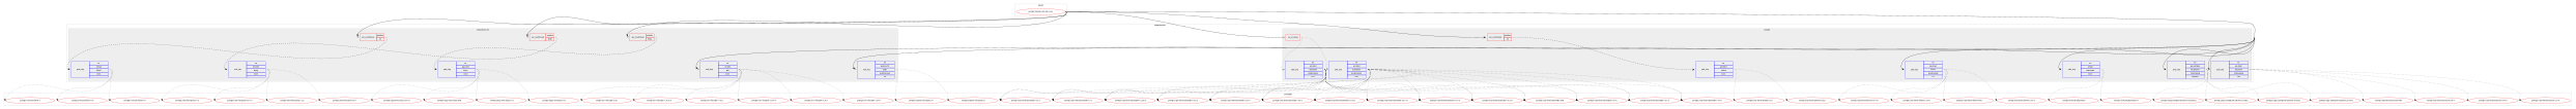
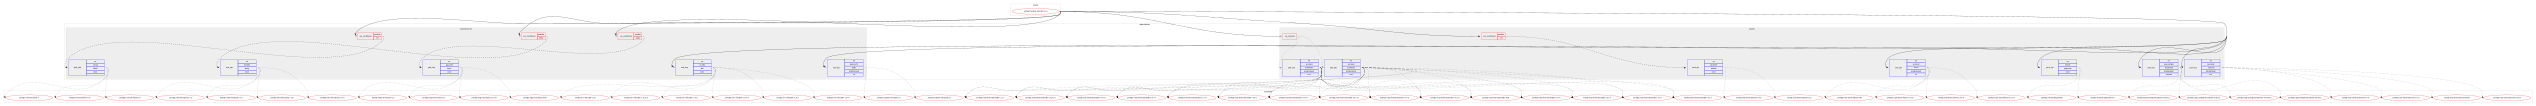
  digraph {
    compound=true
    concentrate=true
    fontname="Fira Sans"
    fontsize=10
    newrank=true
    rankdir=TB
    ranksep=1.5
    node [color=red fontname="Fira Sans" fontsize=10]
    edge [arrowhead=vee fontname="Fira Sans" headport=w style=dotted tailport=e weight=100]
    n1 [label="portage://games-util/xqf-1.0.6.2" width=4]
    n2 [color=blue label=<<TABLE BORDER="0" CELLBORDER="1" CELLSPACING="0" CELLPADDING="4" WIDTH="220"><TR><TD ROWSPAN="6" CELLPADDING="30">pack_dep</TD></TR><TR><TD WIDTH="110">no</TD></TR><TR><TD>sys-devel</TD></TR><TR><TD>automake</TD></TR><TR><TD>greaterequal</TD></TR><TR><TD>1.16.1</TD></TR></TABLE>> shape=none]
    n3 [color=blue label=<<TABLE BORDER="0" CELLBORDER="1" CELLSPACING="0" CELLPADDING="4" WIDTH="220"><TR><TD ROWSPAN="6" CELLPADDING="30">pack_dep</TD></TR><TR><TD WIDTH="110">no</TD></TR><TR><TD>sys-devel</TD></TR><TR><TD>automake</TD></TR><TR><TD>greaterequal</TD></TR><TR><TD>1.15.1</TD></TR></TABLE>> shape=none]
    n4 [label=<<TABLE BORDER="0" CELLBORDER="1" CELLSPACING="0" CELLPADDING="4"><TR><TD CELLPADDING="10">any_of_group</TD></TR></TABLE>> shape=none]
    n5 [color=blue label=<<TABLE BORDER="0" CELLBORDER="1" CELLSPACING="0" CELLPADDING="4" WIDTH="220"><TR><TD ROWSPAN="6" CELLPADDING="30">pack_dep</TD></TR><TR><TD WIDTH="110">no</TD></TR><TR><TD>sys-devel</TD></TR><TR><TD>gettext</TD></TR><TR><TD>none</TD></TR><TR><TD></TD></TR></TABLE>> shape=none]
    n6 [label=<<TABLE BORDER="0" CELLBORDER="1" CELLSPACING="0" CELLPADDING="4"><TR><TD ROWSPAN="3" CELLPADDING="10">use_conditional</TD></TR><TR><TD>positive</TD></TR><TR><TD>nls</TD></TR></TABLE>> shape=none]
    n7 [color=blue label=<<TABLE BORDER="0" CELLBORDER="1" CELLSPACING="0" CELLPADDING="4" WIDTH="220"><TR><TD ROWSPAN="6" CELLPADDING="30">pack_dep</TD></TR><TR><TD WIDTH="110">no</TD></TR><TR><TD>app-portage</TD></TR><TR><TD>elt-patches</TD></TR><TR><TD>greaterequal</TD></TR><TR><TD>20170815</TD></TR></TABLE>> shape=none]
    n8 [color=blue label=<<TABLE BORDER="0" CELLBORDER="1" CELLSPACING="0" CELLPADDING="4" WIDTH="220"><TR><TD ROWSPAN="6" CELLPADDING="30">pack_dep</TD></TR><TR><TD WIDTH="110">no</TD></TR><TR><TD>sys-devel</TD></TR><TR><TD>autoconf</TD></TR><TR><TD>greaterequal</TD></TR><TR><TD>2.69</TD></TR></TABLE>> shape=none]
    n9 [color=blue label=<<TABLE BORDER="0" CELLBORDER="1" CELLSPACING="0" CELLPADDING="4" WIDTH="220"><TR><TD ROWSPAN="6" CELLPADDING="30">pack_dep</TD></TR><TR><TD WIDTH="110">no</TD></TR><TR><TD>sys-devel</TD></TR><TR><TD>libtool</TD></TR><TR><TD>greaterequal</TD></TR><TR><TD>2.4</TD></TR></TABLE>> shape=none]
    n10 [color=blue label=<<TABLE BORDER="0" CELLBORDER="1" CELLSPACING="0" CELLPADDING="4" WIDTH="220"><TR><TD ROWSPAN="6" CELLPADDING="30">pack_dep</TD></TR><TR><TD WIDTH="110">no</TD></TR><TR><TD>virtual</TD></TR><TR><TD>pkgconfig</TD></TR><TR><TD>none</TD></TR><TR><TD></TD></TR></TABLE>> shape=none]
    n11 [color=blue label=<<TABLE BORDER="0" CELLBORDER="1" CELLSPACING="0" CELLPADDING="4" WIDTH="220"><TR><TD ROWSPAN="6" CELLPADDING="30">pack_dep</TD></TR><TR><TD WIDTH="110">no</TD></TR><TR><TD>app-arch</TD></TR><TR><TD>bzip2</TD></TR><TR><TD>none</TD></TR><TR><TD></TD></TR></TABLE>> shape=none]
    n12 [label=<<TABLE BORDER="0" CELLBORDER="1" CELLSPACING="0" CELLPADDING="4"><TR><TD ROWSPAN="3" CELLPADDING="10">use_conditional</TD></TR><TR><TD>positive</TD></TR><TR><TD>bzip2</TD></TR></TABLE>> shape=none]
    n13 [color=blue label=<<TABLE BORDER="0" CELLBORDER="1" CELLSPACING="0" CELLPADDING="4" WIDTH="220"><TR><TD ROWSPAN="6" CELLPADDING="30">pack_dep</TD></TR><TR><TD WIDTH="110">no</TD></TR><TR><TD>dev-libs</TD></TR><TR><TD>geoip</TD></TR><TR><TD>none</TD></TR><TR><TD></TD></TR></TABLE>> shape=none]
    n14 [label=<<TABLE BORDER="0" CELLBORDER="1" CELLSPACING="0" CELLPADDING="4"><TR><TD ROWSPAN="3" CELLPADDING="10">use_conditional</TD></TR><TR><TD>positive</TD></TR><TR><TD>geoip</TD></TR></TABLE>> shape=none]
    n15 [color=blue label=<<TABLE BORDER="0" CELLBORDER="1" CELLSPACING="0" CELLPADDING="4" WIDTH="220"><TR><TD ROWSPAN="6" CELLPADDING="30">pack_dep</TD></TR><TR><TD WIDTH="110">no</TD></TR><TR><TD>virtual</TD></TR><TR><TD>libintl</TD></TR><TR><TD>none</TD></TR><TR><TD></TD></TR></TABLE>> shape=none]
    n16 [label=<<TABLE BORDER="0" CELLBORDER="1" CELLSPACING="0" CELLPADDING="4"><TR><TD ROWSPAN="3" CELLPADDING="10">use_conditional</TD></TR><TR><TD>positive</TD></TR><TR><TD>nls</TD></TR></TABLE>> shape=none]
    n17 [color=blue label=<<TABLE BORDER="0" CELLBORDER="1" CELLSPACING="0" CELLPADDING="4" WIDTH="220"><TR><TD ROWSPAN="6" CELLPADDING="30">pack_dep</TD></TR><TR><TD WIDTH="110">no</TD></TR><TR><TD>games-util</TD></TR><TR><TD>qstat</TD></TR><TR><TD>greaterequal</TD></TR><TR><TD>2.11</TD></TR></TABLE>> shape=none]
    n18 [color=blue label=<<TABLE BORDER="0" CELLBORDER="1" CELLSPACING="0" CELLPADDING="4" WIDTH="220"><TR><TD ROWSPAN="6" CELLPADDING="30">pack_dep</TD></TR><TR><TD WIDTH="110">no</TD></TR><TR><TD>x11-libs</TD></TR><TR><TD>gtk+</TD></TR><TR><TD>none</TD></TR><TR><TD></TD></TR></TABLE>> shape=none]
    n19 [label="portage://sys-devel/automake-1.10.3-r3" width=4]
    n20 [label="portage://sys-devel/automake-1.11.6-r3" width=4]
    n21 [label="portage://sys-devel/automake-1.12.6-r2" width=4]
    n22 [label="portage://sys-devel/automake-1.13.4-r2" width=4]
    n23 [label="portage://sys-devel/automake-1.14.1-r2" width=4]
+   n24 [label="portage://sys-devel/automake-1.15.1-r2" width=4]
    n25 [label="portage://sys-devel/automake-1.16.1-r1" width=4]
    n26 [label="portage://sys-devel/automake-1.16.1-r2" width=4]
    n27 [label="portage://sys-devel/automake-1.4_p6-r2" width=4]
    n28 [label="portage://sys-devel/automake-1.5-r2" width=4]
    n29 [label="portage://sys-devel/automake-1.6.3-r2" width=4]
    n30 [label="portage://sys-devel/automake-1.7.9-r3" width=4]
    n31 [label="portage://sys-devel/automake-1.8.5-r5" width=4]
    n32 [label="portage://sys-devel/automake-1.9.6-r5" width=4]
    n33 [label="portage://sys-devel/automake-9999" width=4]
    n34 [label="portage://sys-devel/gettext-0.19.8.1" width=4]
    n35 [label="portage://sys-devel/gettext-0.20.1" width=4]
    n36 [label="portage://app-portage/elt-patches-20170317" width=4]
    n37 [label="portage://app-portage/elt-patches-20170422" width=4]
    n38 [label="portage://app-portage/elt-patches-20170815" width=4]
    n39 [label="portage://app-portage/elt-patches-20170826.1" width=4]
    n40 [label="portage://sys-devel/autoconf-2.13-r1" width=4]
    n41 [label="portage://sys-devel/autoconf-2.64-r1" width=4]
    n42 [label="portage://sys-devel/autoconf-2.69-r4" width=4]
    n43 [label="portage://sys-devel/autoconf-9999" width=4]
    n44 [label="portage://sys-devel/libtool-2.4.6-r3" width=4]
    n45 [label="portage://sys-devel/libtool-2.4.6-r4" width=4]
    n46 [label="portage://sys-devel/libtool-2.4.6-r5" width=4]
    n47 [label="portage://sys-devel/libtool-9999" width=4]
    n48 [label="portage://virtual/pkgconfig-0-r1" width=4]
    n49 [label="portage://virtual/pkgconfig-1" width=4]
    n50 [label="portage://app-arch/bzip2-1.0.6-r11" width=4]
    n51 [label="portage://app-arch/bzip2-1.0.7" width=4]
    n52 [label="portage://app-arch/bzip2-1.0.8" width=4]
    n53 [label="portage://app-arch/bzip2-9999" width=4]
    n54 [label="portage://dev-libs/geoip-1.6.10" width=4]
    n55 [label="portage://dev-libs/geoip-1.6.11" width=4]
    n56 [label="portage://dev-libs/geoip-1.6.12" width=4]
    n57 [label="portage://dev-libs/geoip-1.6.9-r1" width=4]
    n58 [label="portage://virtual/libintl-0" width=4]
    n59 [label="portage://virtual/libintl-0-r1" width=4]
    n60 [label="portage://virtual/libintl-0-r2" width=4]
    n61 [label="portage://games-util/qstat-2.11" width=4]
    n62 [label="portage://games-util/qstat-2.14" width=4]
    n63 [label="portage://x11-libs/gtk+-2.24.32-r1" width=4]
    n64 [label="portage://x11-libs/gtk+-3.24.1" width=4]
    n65 [label="portage://x11-libs/gtk+-3.24.10" width=4]
    n66 [label="portage://x11-libs/gtk+-3.24.11" width=4]
    n67 [label="portage://x11-libs/gtk+-3.24.4-r1" width=4]
    n68 [label="portage://x11-libs/gtk+-3.24.8" width=4]
    subgraph cluster_1 {
      color=gray
      label=<<i>ebuild</i>>
      rank=same
      n1
    }
    subgraph cluster_2 {
      color=gray
      label=<<i>dependencies</i>>
      subgraph cluster_3 {
        color=gray
        fillcolor="#eeeeee"
        label=<<i>compile</i>>
        style=filled
        subgraph sub_4 {
          color=gray
          fillcolor="#eeeeee"
          label=<<i>compile</i>>
          style=filled
          n4
          subgraph sub_5 {
            color=gray
            fillcolor="#eeeeee"
            label=<<i>compile</i>>
            style=filled
            n2
          }
          subgraph sub_6 {
            color=gray
            fillcolor="#eeeeee"
            label=<<i>compile</i>>
            style=filled
            n3
          }
        }
        subgraph sub_7 {
          color=gray
          fillcolor="#eeeeee"
          label=<<i>compile</i>>
          style=filled
          n6
          subgraph sub_8 {
            color=gray
            fillcolor="#eeeeee"
            label=<<i>compile</i>>
            style=filled
            n5
          }
        }
        subgraph sub_9 {
          color=gray
          fillcolor="#eeeeee"
          label=<<i>compile</i>>
          style=filled
          n7
        }
        subgraph sub_10 {
          color=gray
          fillcolor="#eeeeee"
          label=<<i>compile</i>>
          style=filled
          n8
        }
        subgraph sub_11 {
          color=gray
          fillcolor="#eeeeee"
          label=<<i>compile</i>>
          style=filled
          n9
        }
        subgraph sub_12 {
          color=gray
          fillcolor="#eeeeee"
          label=<<i>compile</i>>
          style=filled
          n10
        }
      }
      subgraph cluster_13 {
        color=gray
        fillcolor="#eeeeee"
        label=<<i>compile and run</i>>
        style=filled
        subgraph sub_14 {
          color=gray
          fillcolor="#eeeeee"
          label=<<i>compile and run</i>>
          style=filled
          n12
          subgraph sub_15 {
            color=gray
            fillcolor="#eeeeee"
            label=<<i>compile and run</i>>
            style=filled
            n11
          }
        }
        subgraph sub_16 {
          color=gray
          fillcolor="#eeeeee"
          label=<<i>compile and run</i>>
          style=filled
          n14
          subgraph sub_17 {
            color=gray
            fillcolor="#eeeeee"
            label=<<i>compile and run</i>>
            style=filled
            n13
          }
        }
        subgraph sub_18 {
          color=gray
          fillcolor="#eeeeee"
          label=<<i>compile and run</i>>
          style=filled
          n16
          subgraph sub_19 {
            color=gray
            fillcolor="#eeeeee"
            label=<<i>compile and run</i>>
            style=filled
            n15
          }
        }
        subgraph sub_20 {
          color=gray
          fillcolor="#eeeeee"
          label=<<i>compile and run</i>>
          style=filled
          n17
        }
        subgraph sub_21 {
          color=gray
          fillcolor="#eeeeee"
          label=<<i>compile and run</i>>
          style=filled
          n18
        }
      }
      subgraph cluster_22 {
        color=gray
        fillcolor="#eeeeee"
        label=<<i>run</i>>
        style=filled
      }
    }
    subgraph cluster_23 {
      color=gray
      label=<<i>candidates</i>>
      rank=same
      subgraph sub_24 {
        color=black
        label=<<i>candidates</i>>
        nodesep=1
        rank=same
        n19
        n20
        n21
        n22
        n23
+       n24
        n25
        n26
        n27
        n28
        n29
        n30
        n31
        n32
        n33
      }
      subgraph sub_25 {
        color=black
        label=<<i>candidates</i>>
        nodesep=1
        rank=same
        n19
        n20
        n21
        n22
        n23
+       n24
        n25
        n26
        n27
        n28
        n29
        n30
        n31
        n32
        n33
      }
      subgraph sub_26 {
        color=black
        label=<<i>candidates</i>>
        nodesep=1
        rank=same
        n34
        n35
      }
      subgraph sub_27 {
        color=black
        label=<<i>candidates</i>>
        nodesep=1
        rank=same
        n36
        n37
        n38
        n39
      }
      subgraph sub_28 {
        color=black
        label=<<i>candidates</i>>
        nodesep=1
        rank=same
        n40
        n41
        n42
        n43
      }
      subgraph sub_29 {
        color=black
        label=<<i>candidates</i>>
        nodesep=1
        rank=same
        n44
        n45
        n46
        n47
      }
      subgraph sub_30 {
        color=black
        label=<<i>candidates</i>>
        nodesep=1
        rank=same
        n48
        n49
      }
      subgraph sub_31 {
        color=black
        label=<<i>candidates</i>>
        nodesep=1
        rank=same
        n50
        n51
        n52
        n53
      }
      subgraph sub_32 {
        color=black
        label=<<i>candidates</i>>
        nodesep=1
        rank=same
        n54
        n55
        n56
        n57
      }
      subgraph sub_33 {
        color=black
        label=<<i>candidates</i>>
        nodesep=1
        rank=same
        n58
        n59
        n60
      }
      subgraph sub_34 {
        color=black
        label=<<i>candidates</i>>
        nodesep=1
        rank=same
        n61
        n62
      }
      subgraph sub_35 {
        color=black
        label=<<i>candidates</i>>
        nodesep=1
        rank=same
        n63
        n64
        n65
        n66
        n67
        n68
      }
    }
    n1 -> n4 [arrowhead=oinv style=solid weight=20]
    n1 -> n6 [style=solid weight=20]
    n1 -> n7 [style=solid weight=20]
    n1 -> n8 [style=solid weight=20]
    n1 -> n9 [style=solid weight=20]
    n1 -> n10 [style=solid weight=20]
    n1 -> n12 [arrowhead=odotvee style=solid weight=20]
    n1 -> n14 [arrowhead=odotvee style=solid weight=20]
    n1 -> n16 [arrowhead=odotvee style=solid weight=20]
    n1 -> n17 [arrowhead=odotvee style=solid weight=20]
    n1 -> n18 [arrowhead=odotvee style=solid weight=20]
    n2 -> n19
    n2 -> n20
    n2 -> n21
    n2 -> n22
    n2 -> n23
+   n2 -> n24
    n2 -> n25
    n2 -> n26
    n2 -> n27
    n2 -> n28
    n2 -> n29
    n2 -> n30
    n2 -> n31
    n2 -> n32
    n2 -> n33
    n3 -> n19
    n3 -> n20
    n3 -> n21
    n3 -> n22
    n3 -> n23
+   n3 -> n24
    n3 -> n25
    n3 -> n26
    n3 -> n27
    n3 -> n28
    n3 -> n29
    n3 -> n30
    n3 -> n31
    n3 -> n32
    n3 -> n33
    n4 -> n2 [arrowhead=oinv weight=20]
    n4 -> n3 [arrowhead=oinv weight=20]
    n5 -> n34
    n5 -> n35
    n6 -> n5 [style=dashed weight=20]
    n7 -> n36
    n7 -> n37
    n7 -> n38
    n7 -> n39
    n8 -> n40
    n8 -> n41
    n8 -> n42
    n8 -> n43
    n9 -> n44
    n9 -> n45
    n9 -> n46
    n9 -> n47
    n10 -> n48
    n10 -> n49
    n11 -> n50
    n11 -> n51
    n11 -> n52
    n11 -> n53
    n12 -> n11 [style=dashed weight=20]
    n13 -> n54
    n13 -> n55
    n13 -> n56
    n13 -> n57
    n14 -> n13 [style=dashed weight=20]
    n15 -> n58
    n15 -> n59
    n15 -> n60
    n16 -> n15 [style=dashed weight=20]
    n17 -> n61
    n17 -> n62
    n18 -> n63
    n18 -> n64
    n18 -> n65
    n18 -> n66
    n18 -> n67
    n18 -> n68
  }
